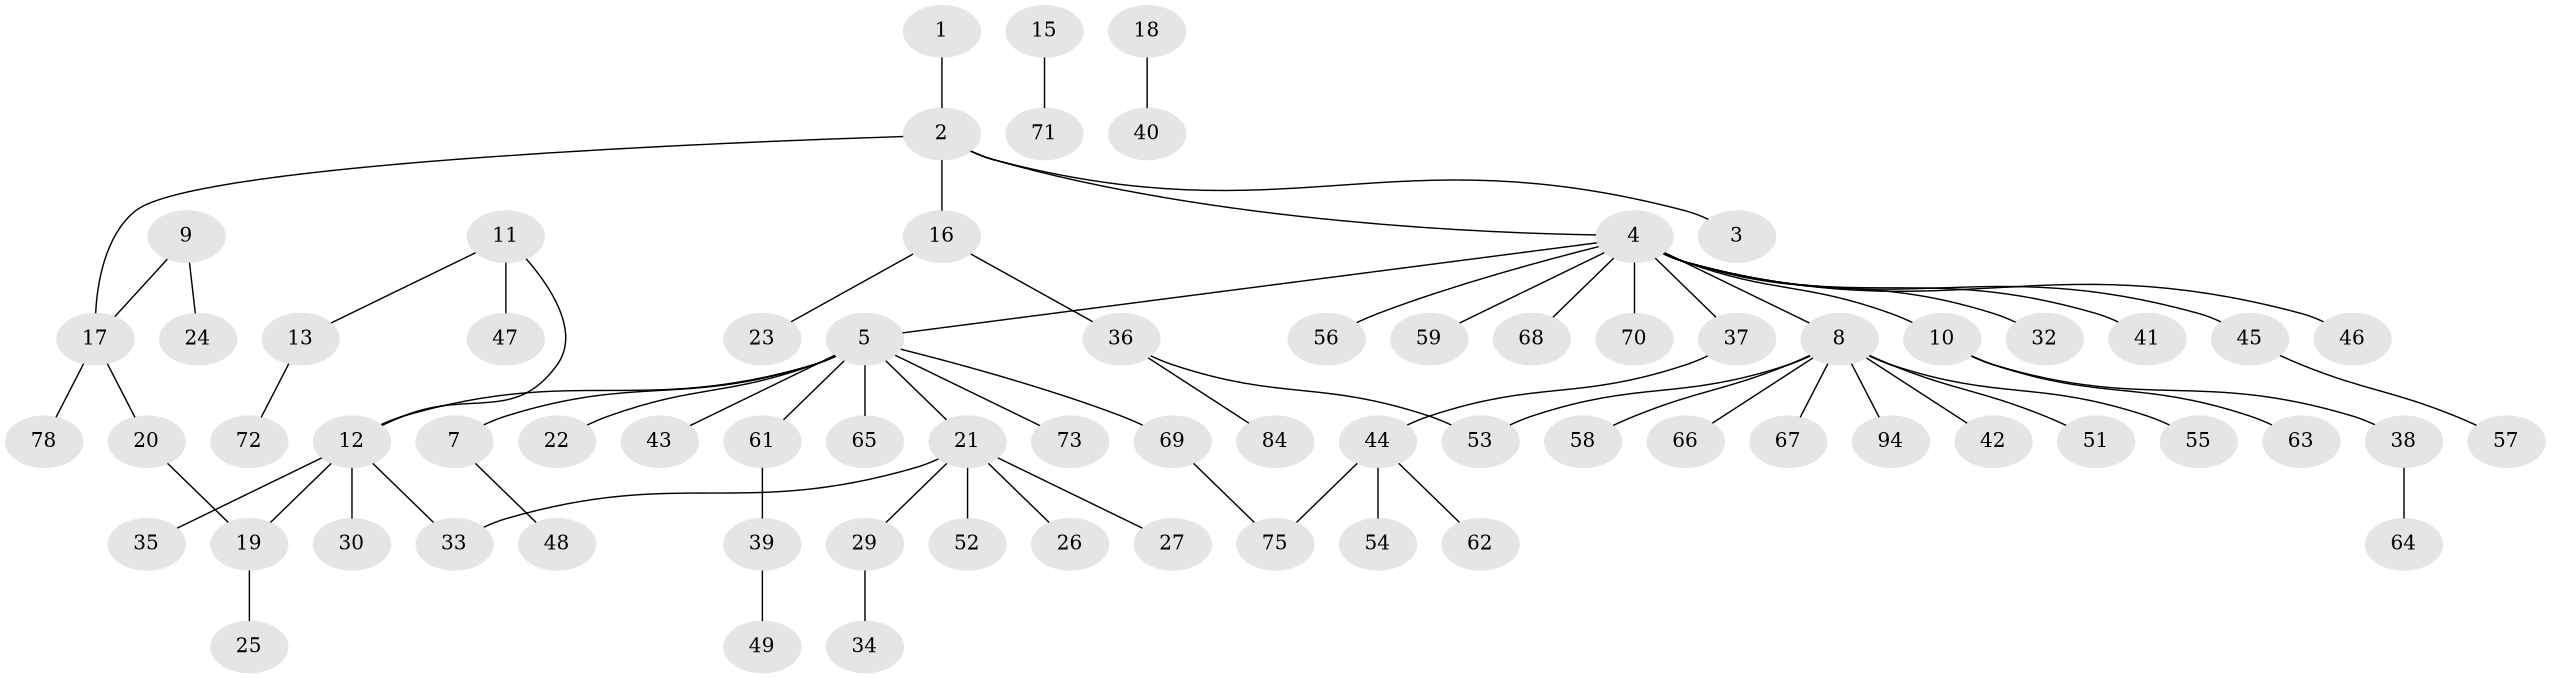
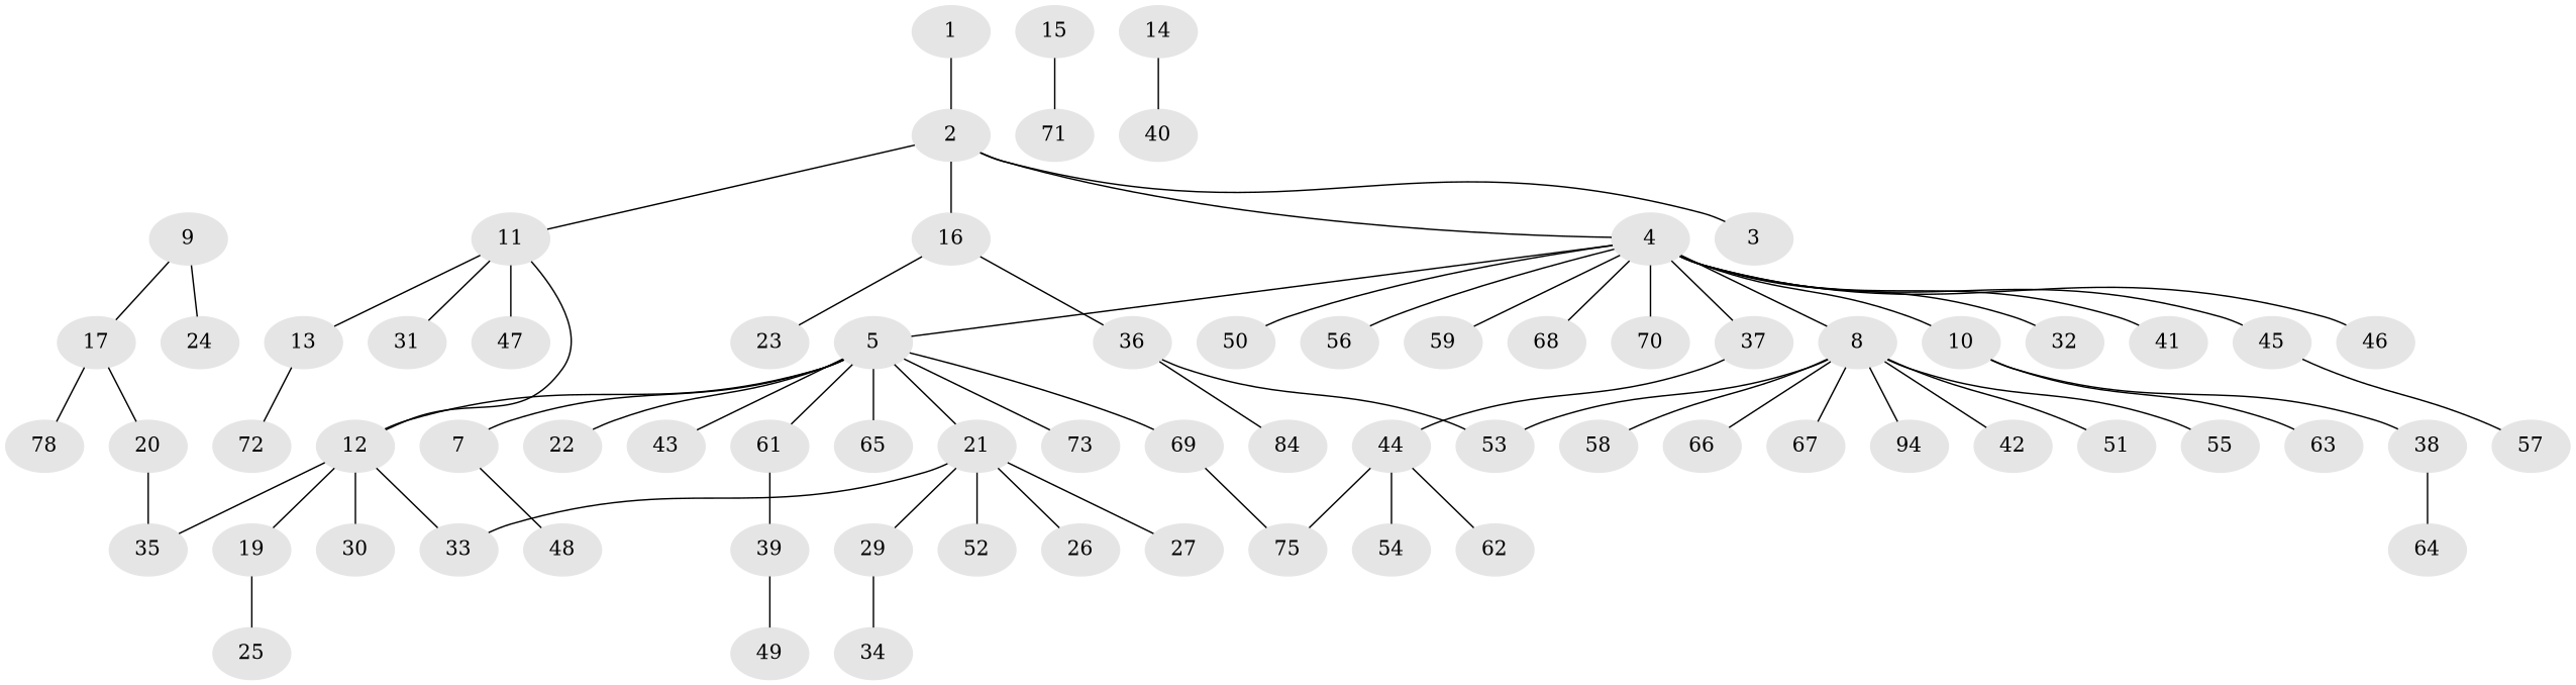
  graph {
    node [color=gray90 style=filled]
    1
    2
    3
    4
    11
    16
    5
    8
    10
    32
    37
    41
    45
    46
+   50
    56
    59
    68
    70
    12
    13
+   31
    47
    23
    36
    7
    21
    22
    43
    61
    65
    69
    73
    n34 [label=94]
    42
    51
    55
    58
    66
    67
    53
    38
    63
    15
    71
    44
    57
    48
    9
    17
    24
    19
    30
    33
    35
    26
    27
    29
    52
    39
    49
    75
    20
    n64 [label=78]
    64
    72
-   18
+   18 [label=14]
    40
    25
    n70 [label=84]
    34
    54
    62
    1 -- 2
    2 -- 3
    2 -- 4
-   2 -- 17
+   2 -- 11
    2 -- 16
    4 -- 5
    4 -- 8
    4 -- 10
    4 -- 32
    4 -- 37
    4 -- 41
    4 -- 45
    4 -- 46
+   4 -- 50
    4 -- 56
    4 -- 59
    4 -- 68
    4 -- 70
    11 -- 12
    11 -- 13
+   11 -- 31
    11 -- 47
    16 -- 23
    16 -- 36
    5 -- 12
    5 -- 7
    5 -- 21
    5 -- 22
    5 -- 43
    5 -- 61
    5 -- 65
    5 -- 69
    5 -- 73
    8 -- n34
    8 -- 42
    8 -- 51
    8 -- 55
    8 -- 58
    8 -- 66
    8 -- 67
    8 -- 53
    10 -- 38
    10 -- 63
    37 -- 44
    45 -- 57
    12 -- 19
    12 -- 30
    12 -- 33
    12 -- 35
    13 -- 72
    36 -- 53
    36 -- n70
    7 -- 48
    21 -- 33
    21 -- 26
    21 -- 27
    21 -- 29
    21 -- 52
    61 -- 39
    69 -- 75
    38 -- 64
    15 -- 71
    44 -- 75
    44 -- 54
    44 -- 62
    9 -- 17
    9 -- 24
    17 -- 20
    17 -- n64
    19 -- 25
    29 -- 34
    39 -- 49
-   20 -- 19
+   20 -- 35
    18 -- 40
  }
